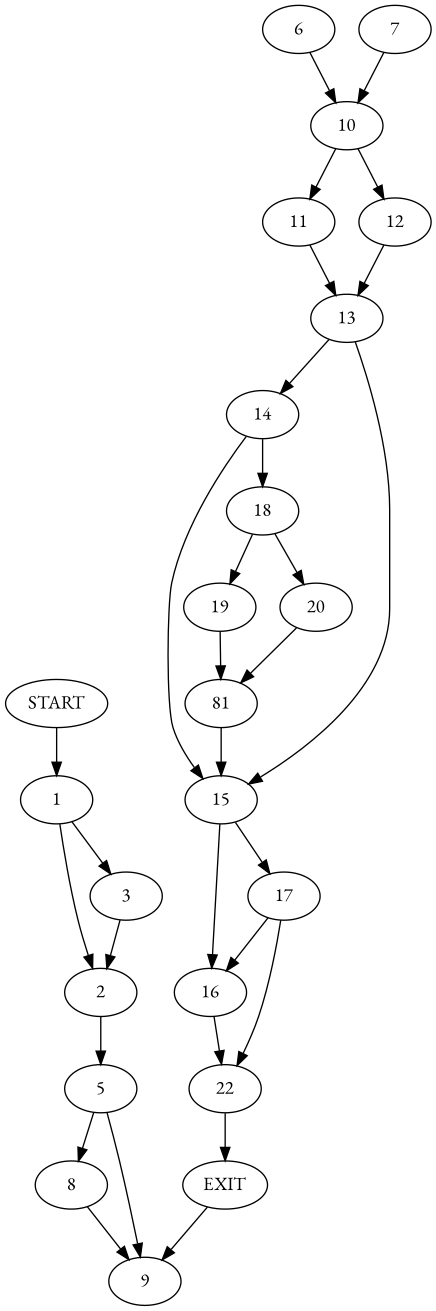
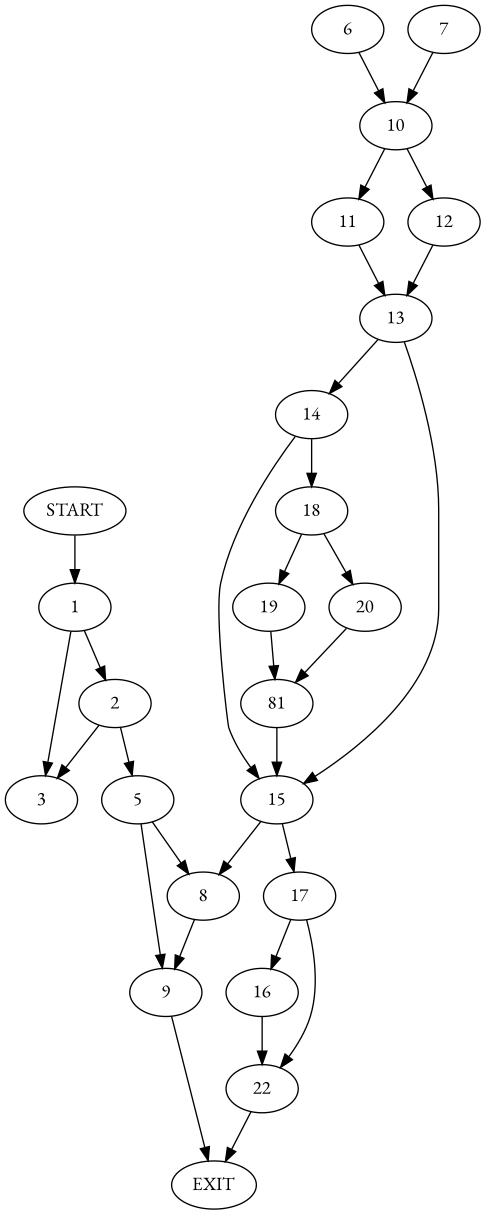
  digraph {
    fontname="EB Garamond"
    node [fontname="EB Garamond"]
    edge [fontname="EB Garamond"]
    n1 [label=START]
    1
    2
    3
    n5 [label=EXIT]
    5
    8
    9
    6
    10
    7
    11
    12
    13
    14
    15
    18
    16
    17
    19
    20
    22
    n23 [label=81]
    n1 -> 1
    1 -> 2
    1 -> 3
    2 -> 5
-   3 -> 2
+   2 -> 3
    5 -> 8
    5 -> 9
    8 -> 9
-   n5 -> 9
+   9 -> n5
    6 -> 10
    10 -> 11
    10 -> 12
    7 -> 10
    11 -> 13
    12 -> 13
    13 -> 14
    13 -> 15
    14 -> 15
    14 -> 18
-   15 -> 16
+   15 -> 8
    15 -> 17
    18 -> 19
    18 -> 20
    16 -> 22
    17 -> 16
    17 -> 22
    19 -> n23
    20 -> n23
    22 -> n5
    n23 -> 15
  }
